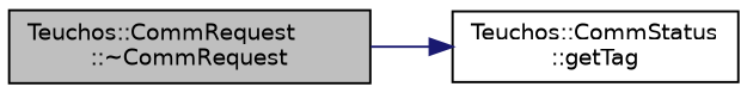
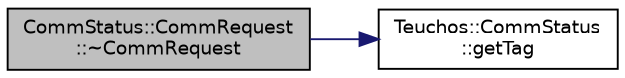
  digraph {
    rankdir=LR
    node [color=black fontname=Helvetica fontsize=10 shape=record style=filled]
-   n1 [fillcolor=grey75 fontcolor=black height=0.2 label="Teuchos::CommRequest\l::~CommRequest" width=0.4]
+   n1 [fillcolor=grey75 fontcolor=black height=0.2 label="CommStatus::CommRequest\l::~CommRequest" width=0.4]
    n2 [fillcolor=white height=0.2 label="Teuchos::CommStatus\l::getTag" width=0.4]
    n1 -> n2 [color=midnightblue fontname=Helvetica fontsize=10 labelfontname=Helvetica labelfontsize=10 style=solid]
  }
